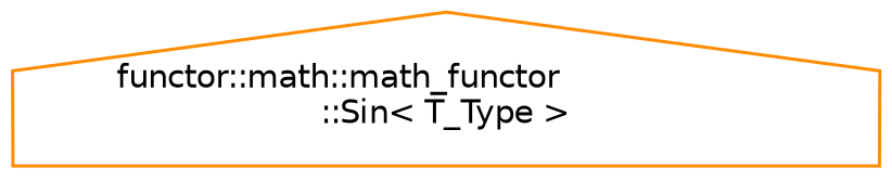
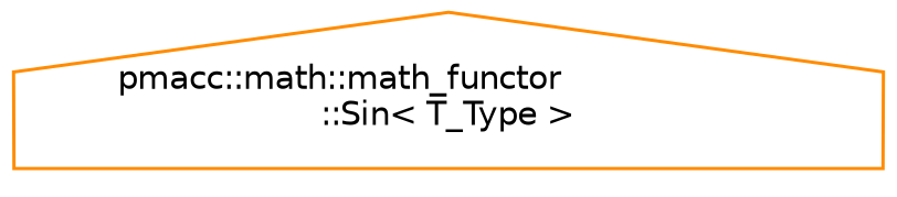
  digraph {
    rankdir=LR
-   n1 [color=darkorange fillcolor=white fontname=Helvetica fontsize=10 height=0.2 label="functor::math::math_functor\l::Sin\< T_Type \>" shape=house style=filled width=0.4]
+   n1 [color=darkorange fillcolor=white fontname=Helvetica fontsize=10 height=0.2 label="pmacc::math::math_functor\l::Sin\< T_Type \>" shape=house style=filled width=0.4]
  }
